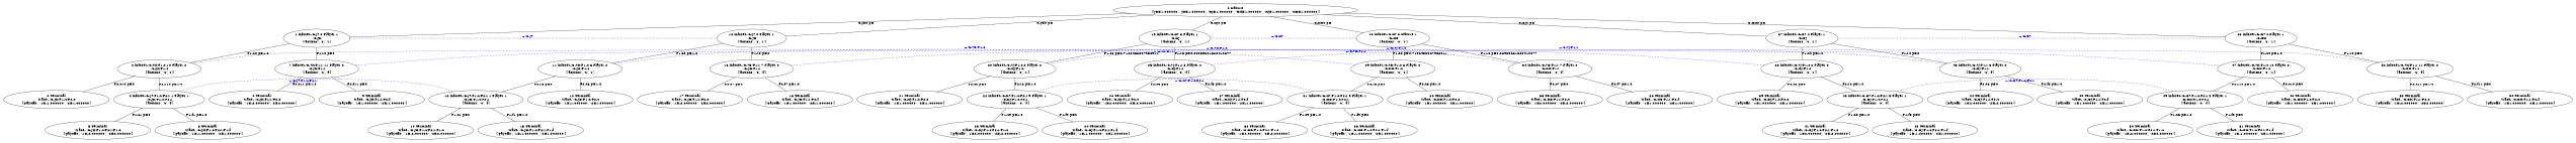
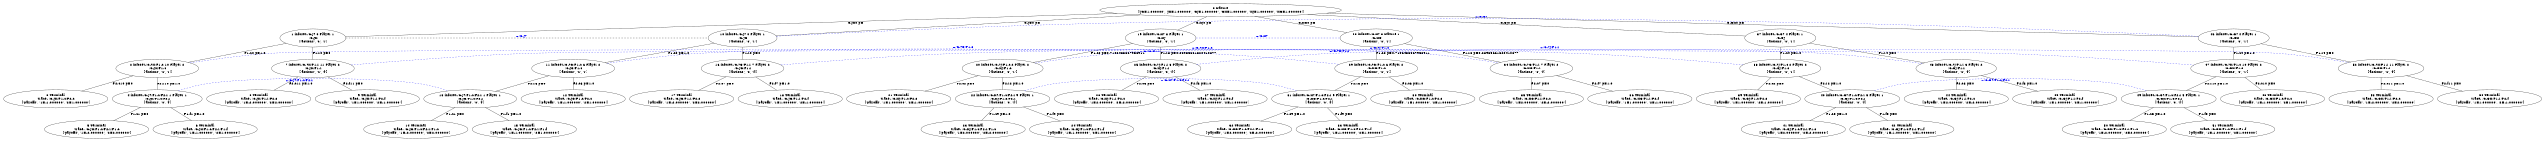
  graph {
    n1 [label="0 Nature\n ['JQ=1.000000', 'JK=1.000000', 'QJ=1.000000', 'QK=1.000000', 'KJ=1.000000', 'KQ=1.000000']"]
    n2 [label="1 infoset:/C:J? 0 Player 1\n /C:JK\n ['actions', 'c', 'r']"]
    n3 [label="10 infoset:/C:J? 0 Player 1\n /C:JQ\n ['actions', 'c', 'r']"]
    n4 [label="19 infoset:/C:K? 8 Player 1\n /C:KJ\n ['actions', 'c', 'r']"]
    n5 [label="28 infoset:/C:K? 8 Nature 1\n /C:KQ\n ['actions', 'c', 'r']"]
    n6 [label="37 infoset:/C:Q? 4 Player 1\n /C:QJ\n ['actions', 'c', 'r']"]
    n7 [label="46 infoset:/C:Q? 4 Player 1\n /C:QK\n ['actions', 'c', 'r']"]
    n8 [label="2 infoset:/C:?K/P1:c 10 Player 2\n /C:JK/P1:c\n ['actions', 'c', 'r']"]
    n9 [label="7 infoset:/C:?K/P1:r 11 Player 2\n /C:JK/P1:r\n ['actions', 'c', 'f']"]
    n10 [label="11 infoset:/C:?Q/P1:c 6 Player 2\n /C:JQ/P1:c\n ['actions', 'c', 'r']"]
    n11 [label="16 infoset:/C:?Q/P1:r 7 Player 2\n /C:JQ/P1:r\n ['actions', 'c', 'f']"]
    n12 [label="20 infoset:/C:?J/P1:c 2 Player 2\n /C:KJ/P1:c\n ['actions', 'c', 'r']"]
    n13 [label="25 infoset:/C:?J/P1:r 3 Player 2\n /C:KJ/P1:r\n ['actions', 'c', 'f']"]
    n14 [label="29 infoset:/C:?Q/P1:c 6 Player 2\n /C:KQ/P1:c\n ['actions', 'c', 'r']"]
    n15 [label="34 infoset:/C:?Q/P1:r 7 Player 2\n /C:KQ/P1:r\n ['actions', 'c', 'f']"]
    n16 [label="38 infoset:/C:?J/P1:c 2 Player 2\n /C:QJ/P1:c\n ['actions', 'c', 'r']"]
    n17 [label="43 infoset:/C:?J/P1:r 3 Player 2\n /C:QJ/P1:r\n ['actions', 'c', 'f']"]
    n18 [label="47 infoset:/C:?K/P1:c 10 Player 2\n /C:QK/P1:c\n ['actions', 'c', 'r']"]
    n19 [label="52 infoset:/C:?K/P1:r 11 Player 2\n /C:QK/P1:r\n ['actions', 'c', 'f']"]
    n20 [label="3 Terminal\n trace: /C:JK/P1:c/P2:c\n ['payoffs', '1=-1.000000', '2=1.000000']"]
    n21 [label="4 infoset:/C:J?/P1:c/P2:r 1 Player 1\n /C:JK/P1:c/P2:r\n ['actions', 'c', 'f']"]
    n22 [label="8 Terminal\n trace: /C:JK/P1:r/P2:c\n ['payoffs', '1=-2.000000', '2=2.000000']"]
    n23 [label="9 Terminal\n trace: /C:JK/P1:r/P2:f\n ['payoffs', '1=1.000000', '2=-1.000000']"]
    n24 [label="5 Terminal\n trace: /C:JK/P1:c/P2:r/P1:c\n ['payoffs', '1=-2.000000', '2=2.000000']"]
    n25 [label="6 Terminal\n trace: /C:JK/P1:c/P2:r/P1:f\n ['payoffs', '1=-1.000000', '2=1.000000']"]
    n26 [label="13 infoset:/C:J?/P1:c/P2:r 1 Player 1\n /C:JQ/P1:c/P2:r\n ['actions', 'c', 'f']"]
    n27 [label="49 infoset:/C:Q?/P1:c/P2:r 5 Player 1\n /C:QK/P1:c/P2:r\n ['actions', 'c', 'f']"]
    n28 [label="48 Terminal\n trace: /C:QK/P1:c/P2:c\n ['payoffs', '1=-1.000000', '2=1.000000']"]
    n29 [label="14 Terminal\n trace: /C:JQ/P1:c/P2:r/P1:c\n ['payoffs', '1=-2.000000', '2=2.000000']"]
    n30 [label="15 Terminal\n trace: /C:JQ/P1:c/P2:r/P1:f\n ['payoffs', '1=-1.000000', '2=1.000000']"]
    n31 [label="53 Terminal\n trace: /C:QK/P1:r/P2:c\n ['payoffs', '1=-2.000000', '2=2.000000']"]
    n32 [label="54 Terminal\n trace: /C:QK/P1:r/P2:f\n ['payoffs', '1=1.000000', '2=-1.000000']"]
    n33 [label="12 Terminal\n trace: /C:JQ/P1:c/P2:c\n ['payoffs', '1=-1.000000', '2=1.000000']"]
    n34 [label="17 Terminal\n trace: /C:JQ/P1:r/P2:c\n ['payoffs', '1=-2.000000', '2=2.000000']"]
    n35 [label="18 Terminal\n trace: /C:JQ/P1:r/P2:f\n ['payoffs', '1=1.000000', '2=-1.000000']"]
    n36 [label="31 infoset:/C:K?/P1:c/P2:r 9 Player 1\n /C:KQ/P1:c/P2:r\n ['actions', 'c', 'f']"]
    n37 [label="30 Terminal\n trace: /C:KQ/P1:c/P2:c\n ['payoffs', '1=1.000000', '2=-1.000000']"]
    n38 [label="35 Terminal\n trace: /C:KQ/P1:r/P2:c\n ['payoffs', '1=2.000000', '2=-2.000000']"]
    n39 [label="36 Terminal\n trace: /C:KQ/P1:r/P2:f\n ['payoffs', '1=1.000000', '2=-1.000000']"]
    n40 [label="21 Terminal\n trace: /C:KJ/P1:c/P2:c\n ['payoffs', '1=1.000000', '2=-1.000000']"]
    n41 [label="22 infoset:/C:K?/P1:c/P2:r 9 Player 1\n /C:KJ/P1:c/P2:r\n ['actions', 'c', 'f']"]
    n42 [label="26 Terminal\n trace: /C:KJ/P1:r/P2:c\n ['payoffs', '1=2.000000', '2=-2.000000']"]
    n43 [label="27 Terminal\n trace: /C:KJ/P1:r/P2:f\n ['payoffs', '1=1.000000', '2=-1.000000']"]
    n44 [label="23 Terminal\n trace: /C:KJ/P1:c/P2:r/P1:c\n ['payoffs', '1=2.000000', '2=-2.000000']"]
    n45 [label="24 Terminal\n trace: /C:KJ/P1:c/P2:r/P1:f\n ['payoffs', '1=-1.000000', '2=1.000000']"]
    n46 [label="39 Terminal\n trace: /C:QJ/P1:c/P2:c\n ['payoffs', '1=1.000000', '2=-1.000000']"]
    n47 [label="40 infoset:/C:Q?/P1:c/P2:r 5 Player 1\n /C:QJ/P1:c/P2:r\n ['actions', 'c', 'f']"]
    n48 [label="32 Terminal\n trace: /C:KQ/P1:c/P2:r/P1:c\n ['payoffs', '1=2.000000', '2=-2.000000']"]
    n49 [label="33 Terminal\n trace: /C:KQ/P1:c/P2:r/P1:f\n ['payoffs', '1=-1.000000', '2=1.000000']"]
    n50 [label="44 Terminal\n trace: /C:QJ/P1:r/P2:c\n ['payoffs', '1=2.000000', '2=-2.000000']"]
    n51 [label="45 Terminal\n trace: /C:QJ/P1:r/P2:f\n ['payoffs', '1=1.000000', '2=-1.000000']"]
    n52 [label="41 Terminal\n trace: /C:QJ/P1:c/P2:r/P1:c\n ['payoffs', '1=2.000000', '2=-2.000000']"]
    n53 [label="42 Terminal\n trace: /C:QJ/P1:c/P2:r/P1:f\n ['payoffs', '1=-1.000000', '2=1.000000']"]
    n54 [label="50 Terminal\n trace: /C:QK/P1:c/P2:r/P1:c\n ['payoffs', '1=-2.000000', '2=2.000000']"]
    n55 [label="51 Terminal\n trace: /C:QK/P1:c/P2:r/P1:f\n ['payoffs', '1=-1.000000', '2=1.000000']"]
    n1 -- n2 [label="C:JK0 p="]
    n1 -- n3 [label="C:JQ0 p="]
    n1 -- n4 [label="C:KJ0 p="]
    n1 -- n5 [label="C:KQ0 p="]
    n1 -- n6 [label="C:QJ0 p="]
    n1 -- n7 [label="C:QK0 p="]
-   n2 -- n3 [color=blue constraint=false fontcolor=blue style=dashed xlabel="+/C:J?"]
+   n2 -- n3 [color=black constraint=false fontcolor=blue style=dashed xlabel="+/C:J?"]
    n2 -- n8 [label="P1:c0 p=1.0"]
    n2 -- n9 [label="P1:r0 p=0"]
    n3 -- n10 [label="P1:c0 p=1.0"]
    n3 -- n11 [label="P1:r0 p=0"]
-   n4 -- n5 [color=black constraint=false fontcolor=blue style=dashed xlabel="+/C:K?"]
+   n4 -- n5 [color=blue constraint=false fontcolor=blue style=dashed xlabel="+/C:K?"]
    n4 -- n12 [label="P1:c8 p=0.7106433867958911"]
    n4 -- n13 [label="P1:r8 p=0.28935661320410877"]
    n5 -- n14 [label="P1:c8 p=0.7106433867958911"]
    n5 -- n15 [label="P1:r8 p=0.28935661320410877"]
-   n6 -- n7 [color=blue constraint=false fontcolor=blue style=dashed xlabel="+/C:Q?"]
+   n3 -- n7 [color=blue constraint=false fontcolor=blue style=dashed xlabel="+/C:Q?"]
    n6 -- n16 [label="P1:c4 p=1.0"]
    n6 -- n17 [label="P1:r4 p=0"]
    n7 -- n18 [label="P1:c4 p=1.0"]
    n7 -- n19 [label="P1:r4 p=0"]
    n8 -- n18 [color=blue constraint=false fontcolor=blue style=dashed xlabel="+/C:?K/P1:c"]
    n8 -- n20 [label="P2:c10 p=0"]
    n8 -- n21 [label="P2:r10 p=1.0"]
    n9 -- n19 [color=blue constraint=false fontcolor=blue style=dashed xlabel="+/C:?K/P1:r"]
    n9 -- n22 [label="P2:c11 p=1.0"]
    n9 -- n23 [label="P2:f11 p=0"]
    n10 -- n14 [color=blue constraint=false fontcolor=blue style=dashed xlabel="+/C:?Q/P1:c"]
    n10 -- n26 [label="P2:r6 p=0"]
    n10 -- n33 [label="P2:c6 p=1.0"]
    n11 -- n15 [color=blue constraint=false fontcolor=blue style=dashed xlabel="+/C:?Q/P1:r"]
    n11 -- n34 [label="P2:c7 p=0"]
    n11 -- n35 [label="P2:f7 p=1.0"]
    n12 -- n16 [color=blue constraint=false fontcolor=blue style=dashed xlabel="+/C:?J/P1:c"]
    n12 -- n40 [label="P2:c2 p=0"]
    n12 -- n41 [label="P2:r2 p=1.0"]
    n13 -- n17 [color=blue constraint=false fontcolor=blue style=dashed xlabel="+/C:?J/P1:r"]
    n13 -- n42 [label="P2:c3 p=0"]
    n13 -- n43 [label="P2:f3 p=1.0"]
    n14 -- n36 [label="P2:r6 p=0"]
    n14 -- n37 [label="P2:c6 p=1.0"]
    n15 -- n38 [label="P2:c7 p=0"]
    n15 -- n39 [label="P2:f7 p=1.0"]
    n16 -- n46 [label="P2:c2 p=0"]
    n16 -- n47 [label="P2:r2 p=1.0"]
    n17 -- n50 [label="P2:c3 p=0"]
    n17 -- n51 [label="P2:f3 p=1.0"]
    n18 -- n27 [label="P2:r10 p=1.0"]
    n18 -- n28 [label="P2:c10 p=0"]
    n19 -- n31 [label="P2:c11 p=1.0"]
    n19 -- n32 [label="P2:f11 p=0"]
    n21 -- n24 [label="P1:c1 p=0"]
    n21 -- n25 [label="P1:f1 p=1.0"]
    n21 -- n26 [color=blue constraint=false fontcolor=blue style=dashed xlabel="+/C:J?/P1:c/P2:r"]
    n26 -- n29 [label="P1:c1 p=0"]
    n26 -- n30 [label="P1:f1 p=1.0"]
    n27 -- n54 [label="P1:c5 p=1.0"]
    n27 -- n55 [label="P1:f5 p=0"]
    n36 -- n48 [label="P1:c9 p=1.0"]
    n36 -- n49 [label="P1:f9 p=0"]
    n41 -- n36 [color=blue constraint=false fontcolor=blue style=dashed xlabel="+/C:K?/P1:c/P2:r"]
    n41 -- n44 [label="P1:c9 p=1.0"]
    n41 -- n45 [label="P1:f9 p=0"]
    n47 -- n27 [color=blue constraint=false fontcolor=blue style=dashed xlabel="+/C:Q?/P1:c/P2:r"]
    n47 -- n52 [label="P1:c5 p=1.0"]
    n47 -- n53 [label="P1:f5 p=0"]
  }
